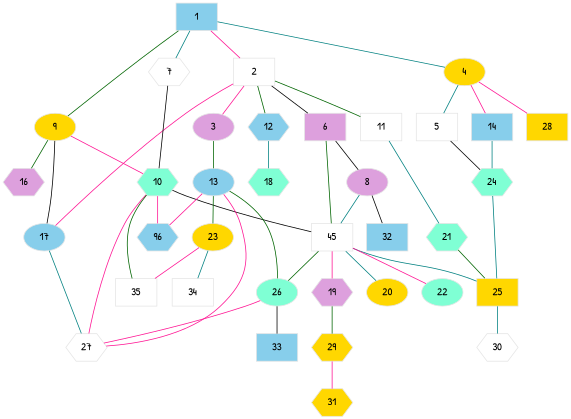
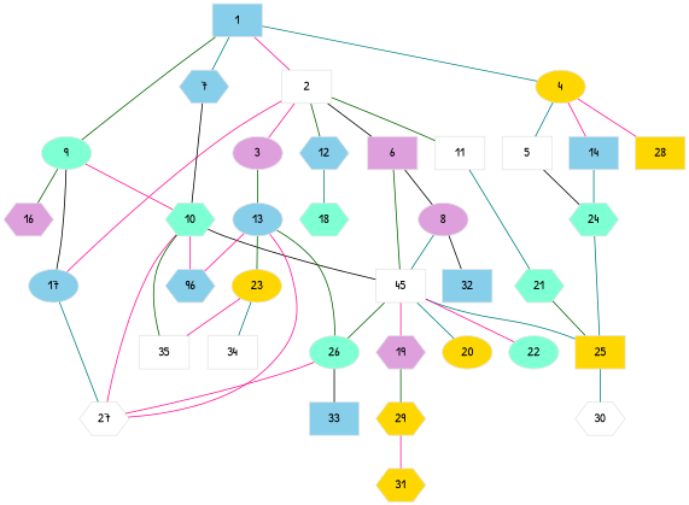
  graph {
    fontname="Patrick Hand"
    node [color=gray90 fillcolor=white fontname="Patrick Hand" shape=box style=filled]
    edge [color=deeppink fontname="Patrick Hand" weight=1.0]
    1 [fillcolor=skyblue]
    2
    4 [fillcolor=gold shape=ellipse]
-   7 [shape=hexagon]
-   9 [fillcolor=gold shape=ellipse]
+   7 [fillcolor=skyblue shape=hexagon]
+   9 [fillcolor=aquamarine shape=ellipse]
    3 [fillcolor=plum shape=ellipse]
    6 [fillcolor=plum]
    11
    12 [fillcolor=skyblue shape=hexagon]
    17 [fillcolor=skyblue shape=ellipse]
    5
    14 [fillcolor=skyblue]
    28 [fillcolor=gold]
    10 [fillcolor=aquamarine shape=hexagon]
    16 [fillcolor=plum shape=hexagon]
    13 [fillcolor=skyblue shape=ellipse]
    8 [fillcolor=plum shape=ellipse]
    n18 [label=45]
    21 [fillcolor=aquamarine shape=hexagon]
    18 [fillcolor=aquamarine shape=hexagon]
    27 [shape=hexagon]
    n22 [fillcolor=skyblue label=96 shape=hexagon]
    23 [fillcolor=gold shape=ellipse]
    26 [fillcolor=aquamarine shape=ellipse]
    24 [fillcolor=aquamarine shape=hexagon]
    25 [fillcolor=gold]
    32 [fillcolor=skyblue]
    19 [fillcolor=plum shape=hexagon]
    20 [fillcolor=gold shape=ellipse]
    22 [fillcolor=aquamarine shape=ellipse]
    35
    34
    33 [fillcolor=skyblue]
    29 [fillcolor=gold shape=hexagon]
    30 [shape=hexagon]
    31 [fillcolor=gold shape=hexagon]
    1 -- 2
    1 -- 4 [color=teal]
    1 -- 7 [color=teal]
    1 -- 9 [color=darkgreen]
    2 -- 3
    2 -- 6 [color=black]
    2 -- 11 [color=darkgreen]
    2 -- 12 [color=darkgreen]
    2 -- 17
    4 -- 5 [color=teal]
    4 -- 14
    4 -- 28
    7 -- 10 [color=black]
    9 -- 17 [color=black]
    9 -- 10
    9 -- 16 [color=darkgreen weight=2.0]
    3 -- 13 [color=darkgreen]
    6 -- 8 [color=black]
    6 -- n18 [color=darkgreen]
    11 -- 21 [color=teal]
    12 -- 18 [color=teal]
    17 -- 27 [color=teal weight=2.0]
    5 -- 24 [color=black]
    14 -- 24 [color=teal]
    10 -- n18 [color=black]
    10 -- 27
    10 -- n22
    10 -- 35 [color=darkgreen]
    13 -- 27
    13 -- n22
    13 -- 23 [color=darkgreen]
    13 -- 26 [color=darkgreen]
    8 -- n18 [color=teal]
    8 -- 32 [color=black]
    n18 -- 26 [color=darkgreen]
    n18 -- 25 [color=teal]
    n18 -- 19
    n18 -- 20 [color=teal]
    n18 -- 22
    21 -- 25 [color=darkgreen]
    23 -- 35
    23 -- 34 [color=teal]
    26 -- 27
    26 -- 33 [color=black]
    24 -- 25 [color=teal]
    25 -- 30 [color=teal weight=2.0]
    19 -- 29 [color=darkgreen]
    29 -- 31 [weight=2.0]
  }
